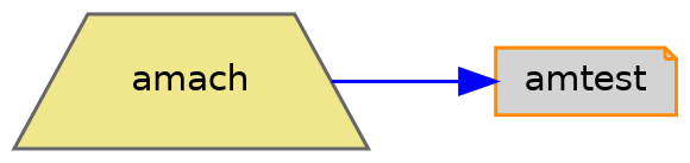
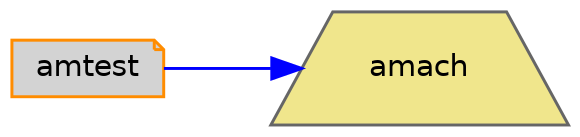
  digraph {
    rankdir=LR
    node [fontname=Helvetica fontsize=10 style=filled]
    n1 [color=gray40 fillcolor=khaki fontcolor=black height=0.2 label=amach shape=trapezium width=0.4]
    n2 [color=darkorange fillcolor=lightgrey height=0.2 label=amtest shape=note width=0.4]
-   n1 -> n2 [color=blue fontname=Helvetica fontsize=10 labelfontname=Helvetica labelfontsize=10 style=solid]
+   n2 -> n1 [color=blue fontname=Helvetica fontsize=10 labelfontname=Helvetica labelfontsize=10 style=solid]
  }
